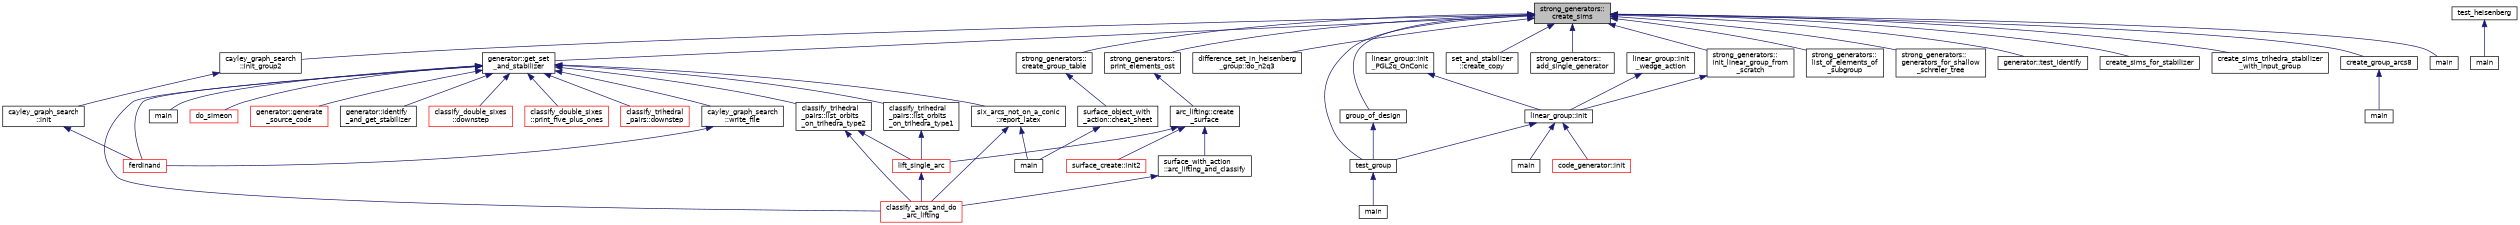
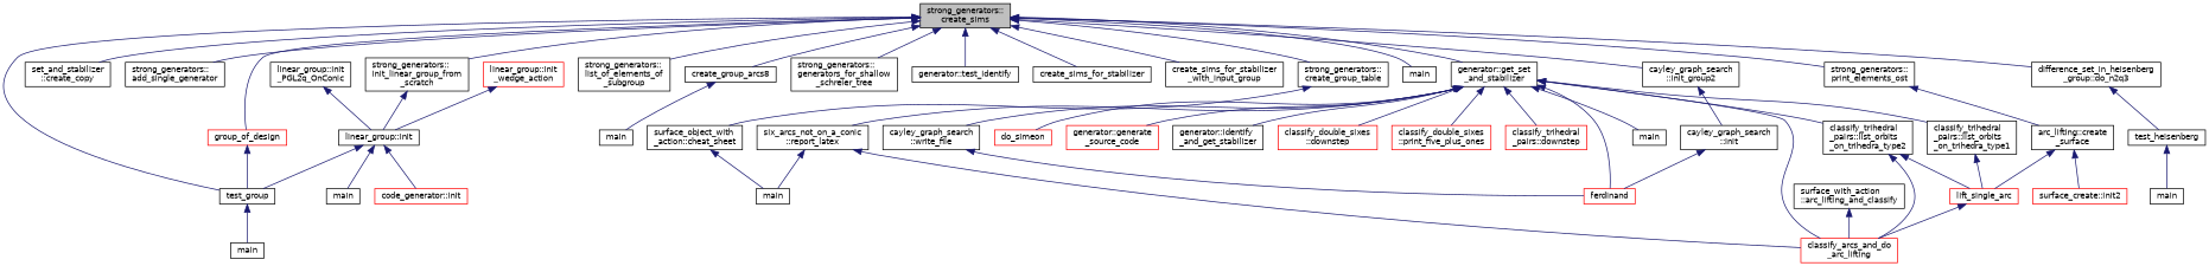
  digraph {
    rankdir=TB
    node [color=black fillcolor=white fontname=Helvetica fontsize=10 shape=record style=filled]
    edge [color=midnightblue dir=back fontname=Helvetica fontsize=10 labelfontname=Helvetica labelfontsize=10 style=solid]
    n1 [fillcolor=grey75 fontcolor=black height=0.2 label="strong_generators::\lcreate_sims" width=0.4]
    n2 [height=0.2 label=create_group_arcs8 width=0.4]
    n3 [height=0.2 label=main width=0.4]
    n4 [height=0.2 label="cayley_graph_search\l::init_group2" width=0.4]
    n5 [height=0.2 label="difference_set_in_heisenberg\l_group::do_n2q3" width=0.4]
    n6 [height=0.2 label=test_group width=0.4]
-   n7 [height=0.2 label=group_of_design width=0.4]
+   n7 [color=red height=0.2 label=group_of_design width=0.4]
    n8 [height=0.2 label="set_and_stabilizer\l::create_copy" width=0.4]
    n9 [height=0.2 label="strong_generators::\ladd_single_generator" width=0.4]
    n10 [height=0.2 label="strong_generators::\lprint_elements_ost" width=0.4]
    n11 [height=0.2 label="strong_generators::\lcreate_group_table" width=0.4]
    n12 [height=0.2 label="strong_generators::\llist_of_elements_of\l_subgroup" width=0.4]
    n13 [height=0.2 label="strong_generators::\lgenerators_for_shallow\l_schreier_tree" width=0.4]
    n14 [height=0.2 label="strong_generators::\linit_linear_group_from\l_scratch" width=0.4]
    n15 [height=0.2 label="generator::get_set\l_and_stabilizer" width=0.4]
    n16 [height=0.2 label="generator::test_identify" width=0.4]
    n17 [height=0.2 label=create_sims_for_stabilizer width=0.4]
-   n18 [height=0.2 label="create_sims_trihedra_stabilizer\l_with_input_group" width=0.4]
+   n18 [height=0.2 label="create_sims_for_stabilizer\l_with_input_group" width=0.4]
    n19 [height=0.2 label=main width=0.4]
    n20 [height=0.2 label="cayley_graph_search\l::init" width=0.4]
    n21 [height=0.2 label=test_heisenberg width=0.4]
    n22 [height=0.2 label=main width=0.4]
    n23 [height=0.2 label="arc_lifting::create\l_surface" width=0.4]
    n24 [height=0.2 label="surface_object_with\l_action::cheat_sheet" width=0.4]
    n25 [height=0.2 label="linear_group::init" width=0.4]
    n26 [color=red height=0.2 label=ferdinand width=0.4]
    n27 [color=red height=0.2 label="classify_arcs_and_do\l_arc_lifting" width=0.4]
    n28 [height=0.2 label="cayley_graph_search\l::write_file" width=0.4]
    n29 [height=0.2 label=main width=0.4]
    n30 [color=red height=0.2 label=do_simeon width=0.4]
    n31 [color=red height=0.2 label="generator::generate\l_source_code" width=0.4]
    n32 [height=0.2 label="generator::identify\l_and_get_stabilizer" width=0.4]
    n33 [color=red height=0.2 label="classify_double_sixes\l::downstep" width=0.4]
    n34 [color=red height=0.2 label="classify_double_sixes\l::print_five_plus_ones" width=0.4]
    n35 [height=0.2 label="classify_trihedral\l_pairs::list_orbits\l_on_trihedra_type1" width=0.4]
    n36 [height=0.2 label="classify_trihedral\l_pairs::list_orbits\l_on_trihedra_type2" width=0.4]
    n37 [color=red height=0.2 label="classify_trihedral\l_pairs::downstep" width=0.4]
    n38 [height=0.2 label="six_arcs_not_on_a_conic\l::report_latex" width=0.4]
    n39 [height=0.2 label=main width=0.4]
    n40 [height=0.2 label="linear_group::init\l_PGL2q_OnConic" width=0.4]
-   n41 [height=0.2 label="linear_group::init\l_wedge_action" width=0.4]
+   n41 [color=red height=0.2 label="linear_group::init\l_wedge_action" width=0.4]
    n42 [color=red height=0.2 label="code_generator::init" width=0.4]
    n43 [height=0.2 label=main width=0.4]
    n44 [color=red height=0.2 label=lift_single_arc width=0.4]
    n45 [color=red height=0.2 label="surface_create::init2" width=0.4]
    n46 [height=0.2 label="surface_with_action\l::arc_lifting_and_classify" width=0.4]
    n47 [height=0.2 label=main width=0.4]
    n1 -> n2
    n1 -> n3
    n1 -> n4
    n1 -> n5
    n1 -> n6
    n1 -> n7
    n1 -> n8
    n1 -> n9
    n1 -> n10
    n1 -> n11
    n1 -> n12
    n1 -> n13
    n1 -> n14
    n1 -> n15
    n1 -> n16
    n1 -> n17
    n1 -> n18
    n2 -> n19
    n4 -> n20
+   n5 -> n21
    n6 -> n22
    n7 -> n6
    n10 -> n23
    n11 -> n24
    n14 -> n25
    n15 -> n26
    n15 -> n27
    n15 -> n28
    n15 -> n29
    n15 -> n30
    n15 -> n31
    n15 -> n32
    n15 -> n33
    n15 -> n34
    n15 -> n35
    n15 -> n36
    n15 -> n37
    n15 -> n38
    n20 -> n26
    n21 -> n39
    n23 -> n44
    n23 -> n45
-   n23 -> n46
    n24 -> n47
    n25 -> n6
    n25 -> n42
    n25 -> n43
    n28 -> n26
    n35 -> n44
    n36 -> n27
    n36 -> n44
    n38 -> n27
    n38 -> n47
    n40 -> n25
    n41 -> n25
    n44 -> n27
    n46 -> n27
  }
